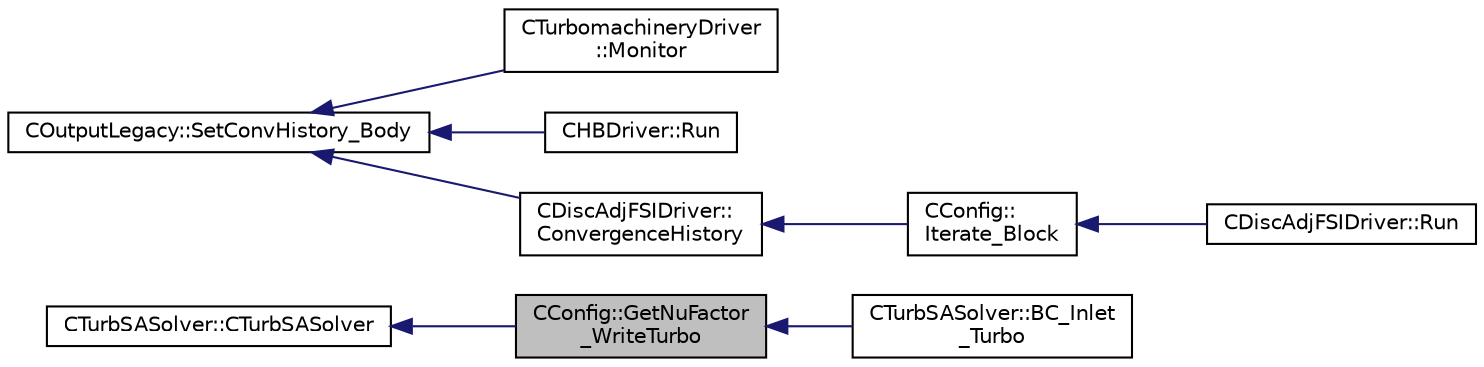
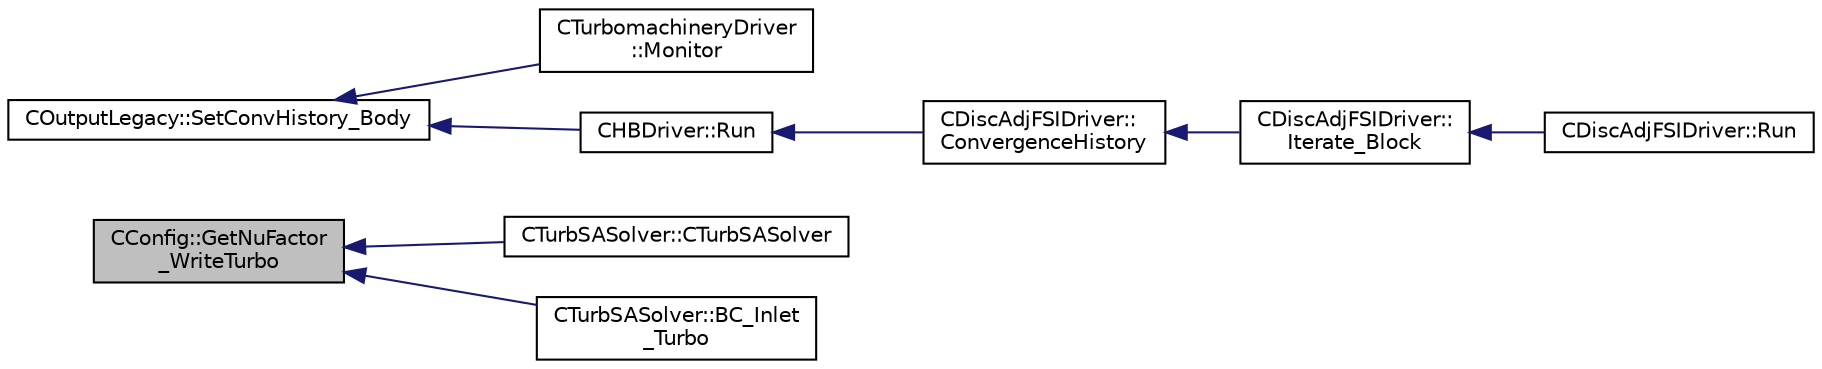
  digraph {
    rankdir=LR
    node [color=black fillcolor=white fontname=Helvetica fontsize=10 shape=record style=filled]
    edge [color=midnightblue dir=back fontname=Helvetica fontsize=10 labelfontname=Helvetica labelfontsize=10 style=solid]
    n1 [fillcolor=grey75 fontcolor=black height=0.2 label="CConfig::GetNuFactor\l_WriteTurbo" width=0.4]
    n2 [height=0.2 label="CTurbSASolver::CTurbSASolver" width=0.4]
    n3 [height=0.2 label="CTurbSASolver::BC_Inlet\l_Turbo" width=0.4]
    n4 [height=0.2 label="COutputLegacy::SetConvHistory_Body" width=0.4]
    n5 [height=0.2 label="CTurbomachineryDriver\l::Monitor" width=0.4]
    n6 [height=0.2 label="CHBDriver::Run" width=0.4]
    n7 [height=0.2 label="CDiscAdjFSIDriver::\lConvergenceHistory" width=0.4]
-   n8 [height=0.2 label="CConfig::\lIterate_Block" width=0.4]
+   n8 [height=0.2 label="CDiscAdjFSIDriver::\lIterate_Block" width=0.4]
    n9 [height=0.2 label="CDiscAdjFSIDriver::Run" width=0.4]
-   n2 -> n1
+   n1 -> n2
    n1 -> n3
    n4 -> n5
    n4 -> n6
-   n4 -> n7
+   n6 -> n7
    n7 -> n8
    n8 -> n9
  }
